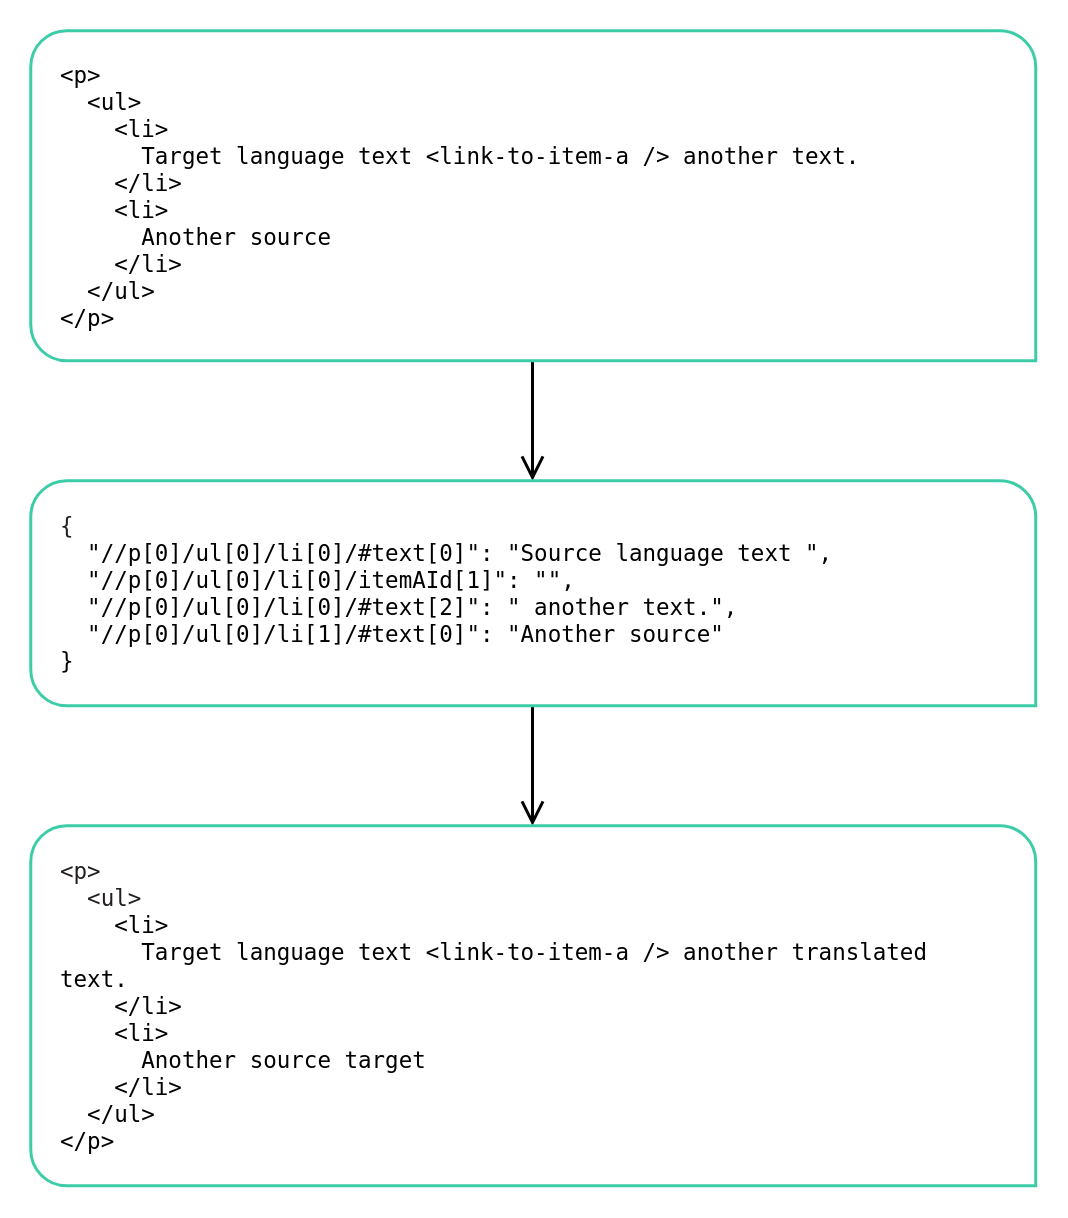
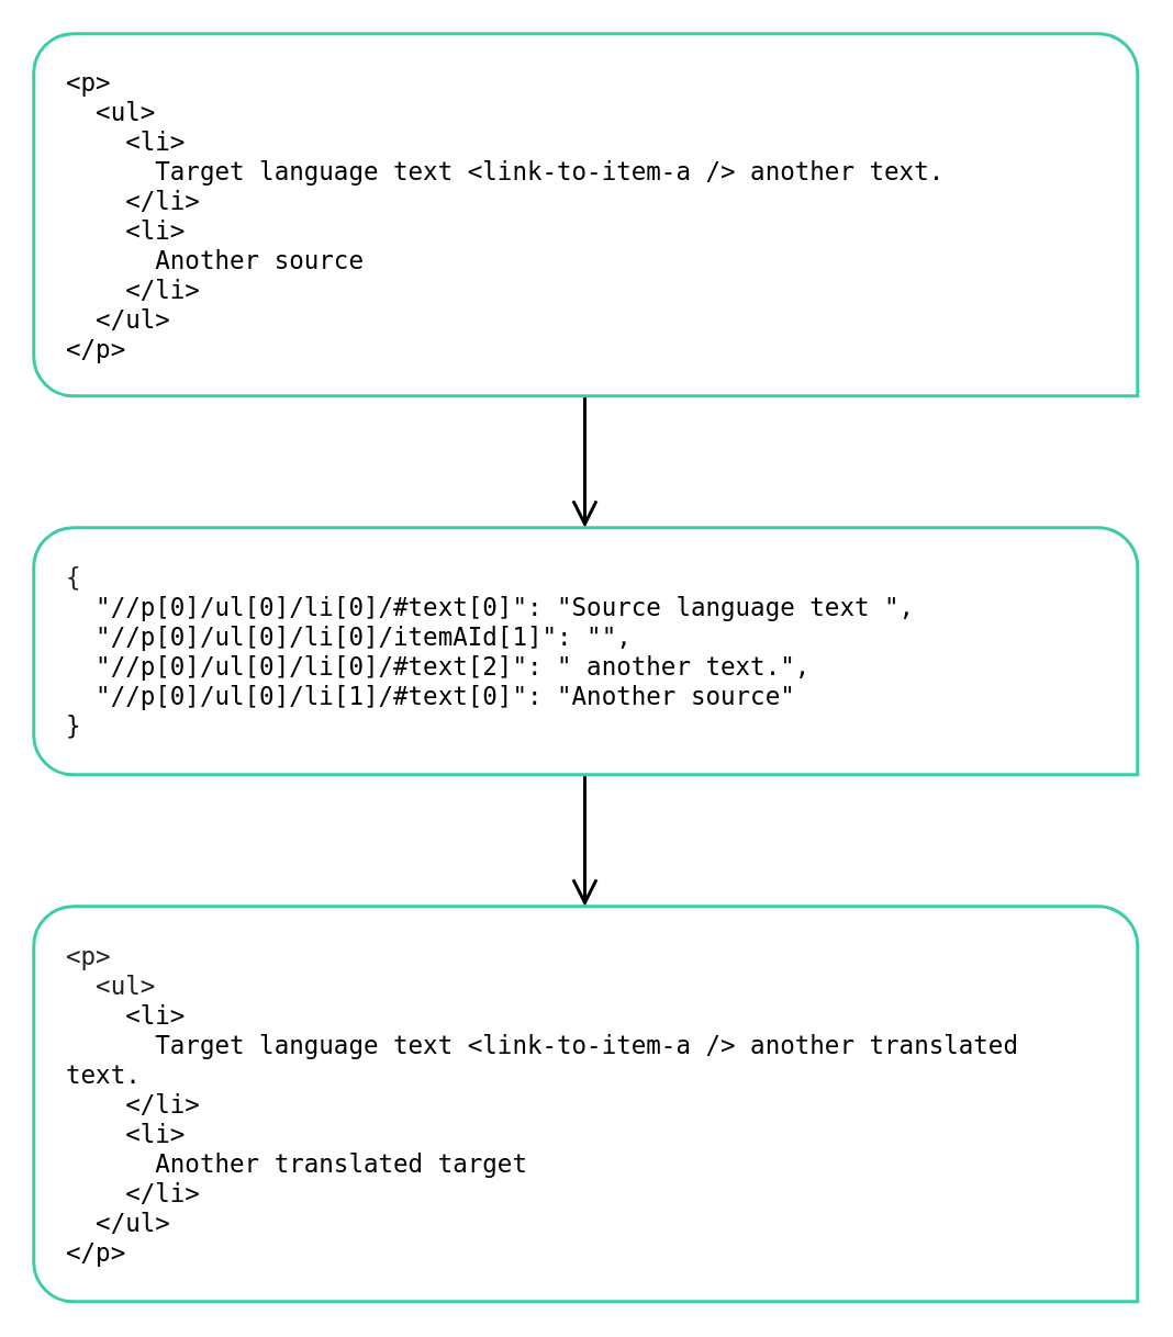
  <mxCell id="0" />
  <mxCell id="1" parent="0" />
  <mxCell id="2" value="" style="endArrow=open;endFill=1;endSize=12;html=1;rounded=1;fontFamily=Work Sans;fontSource=https%3A%2F%2Ffonts.googleapis.com%2Fcss%3Ffamily%3DWork%2BSans;fontSize=22;fontColor=#231F20;strokeWidth=2;arcSize=40;" edge="1" parent="1"><mxGeometry width="160" relative="1" as="geometry"><mxPoint x="354.5" y="240" as="sourcePoint" /><mxPoint x="354.5" y="320" as="targetPoint" /></mxGeometry></mxCell>
  <mxCell id="3" value="" style="endArrow=open;endFill=1;endSize=12;html=1;rounded=1;fontFamily=Work Sans;fontSource=https%3A%2F%2Ffonts.googleapis.com%2Fcss%3Ffamily%3DWork%2BSans;fontSize=22;fontColor=#231F20;strokeWidth=2;arcSize=40;" edge="1" parent="1"><mxGeometry width="160" relative="1" as="geometry"><mxPoint x="354.5" y="470" as="sourcePoint" /><mxPoint x="354.5" y="550" as="targetPoint" /></mxGeometry></mxCell>
  <mxCell id="4" value="&lt;div style=&quot;border-color: var(--border-color); color: rgb(0, 0, 0); font-size: 15px;&quot;&gt;&lt;font style=&quot;border-color: var(--border-color); font-size: 15px;&quot;&gt;&amp;lt;p&amp;gt;&lt;br style=&quot;font-size: 15px;&quot;&gt;&lt;/font&gt;&lt;font style=&quot;border-color: var(--border-color); font-size: 15px;&quot;&gt;&amp;nbsp; &amp;lt;ul&amp;gt;&lt;br style=&quot;font-size: 15px;&quot;&gt;&lt;/font&gt;&lt;font style=&quot;border-color: var(--border-color); font-size: 15px;&quot;&gt;&lt;span style=&quot;border-color: var(--border-color); color: rgb(0, 0, 0); font-size: 15px;&quot;&gt;&amp;nbsp; &amp;nbsp; &amp;lt;li&amp;gt;&lt;br style=&quot;font-size: 15px;&quot;&gt;&lt;/span&gt;&lt;/font&gt;&lt;font style=&quot;border-color: var(--border-color); font-size: 15px;&quot;&gt;&lt;span style=&quot;border-color: var(--border-color); color: rgb(0, 0, 0); font-size: 15px;&quot;&gt;&amp;nbsp; &amp;nbsp; &amp;nbsp; Target language text &amp;lt;link-to-item-a /&amp;gt; another text.&lt;br style=&quot;font-size: 15px;&quot;&gt;&lt;/span&gt;&lt;/font&gt;&lt;span style=&quot;border-color: var(--border-color); background-color: initial; font-size: 15px;&quot;&gt;&amp;nbsp; &amp;nbsp; &amp;lt;/li&amp;gt;&lt;br style=&quot;font-size: 15px;&quot;&gt;&lt;/span&gt;&lt;span style=&quot;border-color: var(--border-color); background-color: initial; font-size: 15px;&quot;&gt;&amp;nbsp; &amp;nbsp; &amp;lt;li&amp;gt;&lt;br style=&quot;font-size: 15px;&quot;&gt;&lt;/span&gt;&lt;span style=&quot;border-color: var(--border-color); background-color: initial; font-size: 15px;&quot;&gt;&amp;nbsp; &amp;nbsp; &amp;nbsp; Another source&lt;br style=&quot;font-size: 15px;&quot;&gt;&lt;/span&gt;&lt;span style=&quot;border-color: var(--border-color); background-color: initial; font-size: 15px;&quot;&gt;&amp;nbsp; &amp;nbsp; &amp;lt;/li&amp;gt;&lt;br style=&quot;font-size: 15px;&quot;&gt;&lt;/span&gt;&lt;span style=&quot;border-color: var(--border-color); background-color: initial; font-size: 15px;&quot;&gt;&amp;nbsp; &amp;lt;/ul&amp;gt;&lt;br style=&quot;font-size: 15px;&quot;&gt;&lt;/span&gt;&lt;span style=&quot;border-color: var(--border-color); color: rgb(0, 0, 0); font-size: 15px;&quot;&gt;&amp;lt;/p&amp;gt;&lt;/span&gt;&lt;/div&gt;" style="verticalLabelPosition=middle;verticalAlign=middle;html=1;shape=mxgraph.basic.three_corner_round_rect;dx=12;whiteSpace=wrap;rounded=1;glass=0;flipV=0;strokeWidth=2;perimeterSpacing=0;strokeColor=#3DCCA8;fillColor=none;flipH=1;labelPosition=center;align=left;fontColor=#231F20;fontSize=15;fontFamily=monospace;spacing=20;overflow=hidden;fontStyle=0;horizontal=1;" vertex="1" parent="1"><mxGeometry x="20" y="20" width="670" height="220" as="geometry" /></mxCell>
  <mxCell id="5" value="{&lt;br style=&quot;border-color: var(--border-color); font-size: 15px; color: rgb(0, 0, 0);&quot;&gt;&lt;span style=&quot;border-color: var(--border-color); font-size: 15px; color: rgb(0, 0, 0);&quot;&gt;&amp;nbsp; &quot;//p[0]/ul[0]/li[0]/#text[0]&quot;: &quot;Source language text &quot;,&lt;/span&gt;&lt;br style=&quot;border-color: var(--border-color); font-size: 15px; color: rgb(0, 0, 0);&quot;&gt;&lt;span style=&quot;border-color: var(--border-color); font-size: 15px; color: rgb(0, 0, 0);&quot;&gt;&amp;nbsp; &quot;//p[0]/ul[0]/li[0]/itemAId[1]&quot;: &quot;&quot;,&lt;/span&gt;&lt;br style=&quot;border-color: var(--border-color); font-size: 15px; color: rgb(0, 0, 0);&quot;&gt;&lt;span style=&quot;border-color: var(--border-color); font-size: 15px; color: rgb(0, 0, 0);&quot;&gt;&amp;nbsp; &quot;//p[0]/ul[0]/li[0]/#text[2]&quot;: &quot; another text.&quot;,&lt;/span&gt;&lt;br style=&quot;border-color: var(--border-color); font-size: 15px; color: rgb(0, 0, 0);&quot;&gt;&lt;span style=&quot;border-color: var(--border-color); font-size: 15px; color: rgb(0, 0, 0);&quot;&gt;&amp;nbsp; &quot;//p[0]/ul[0]/li[1]/#text[0]&quot;: &quot;Another source&quot;&lt;/span&gt;&lt;br style=&quot;border-color: var(--border-color); font-size: 15px; color: rgb(0, 0, 0);&quot;&gt;&lt;span style=&quot;border-color: var(--border-color); font-size: 15px; color: rgb(0, 0, 0);&quot;&gt;}&lt;/span&gt;" style="verticalLabelPosition=middle;verticalAlign=middle;html=1;shape=mxgraph.basic.three_corner_round_rect;dx=12;whiteSpace=wrap;rounded=1;glass=0;flipV=0;strokeWidth=2;perimeterSpacing=0;strokeColor=#3DCCA8;fillColor=none;flipH=1;labelPosition=center;align=left;fontColor=#231F20;fontSize=15;fontFamily=monospace;spacing=20;overflow=hidden;fontStyle=0;horizontal=1;" vertex="1" parent="1"><mxGeometry x="20" y="320" width="670" height="150" as="geometry" /></mxCell>
- <mxCell id="6" value="&lt;font style=&quot;border-color: var(--border-color); font-size: 15px;&quot;&gt;&lt;span style=&quot;font-size: 15px;&quot;&gt;&amp;lt;p&amp;gt;&lt;/span&gt;&lt;br style=&quot;border-color: var(--border-color); color: rgb(0, 0, 0); font-size: 15px;&quot;&gt;&lt;span style=&quot;font-size: 15px;&quot;&gt;&amp;nbsp; &amp;lt;ul&lt;/span&gt;&lt;span style=&quot;font-size: 15px;&quot;&gt;&amp;gt;&lt;/span&gt;&lt;br style=&quot;border-color: var(--border-color); color: rgb(0, 0, 0); font-size: 15px;&quot;&gt;&lt;span style=&quot;border-color: var(--border-color); color: rgb(0, 0, 0); font-size: 15px;&quot;&gt;&lt;span style=&quot;font-size: 15px;&quot;&gt;&amp;nbsp;&lt;/span&gt; &amp;nbsp; &amp;lt;li&amp;gt;&lt;/span&gt;&lt;br style=&quot;border-color: var(--border-color); color: rgb(0, 0, 0); font-size: 15px;&quot;&gt;&lt;span style=&quot;border-color: var(--border-color); color: rgb(0, 0, 0); font-size: 15px;&quot;&gt;&amp;nbsp; &amp;nbsp; &amp;nbsp; Target language text &amp;lt;link-to-item-a /&amp;gt; another translated text.&lt;/span&gt;&lt;br style=&quot;border-color: var(--border-color); color: rgb(0, 0, 0); font-size: 15px;&quot;&gt;&lt;/font&gt;&lt;div style=&quot;border-color: var(--border-color); color: rgb(0, 0, 0); font-size: 15px;&quot;&gt;&lt;font style=&quot;border-color: var(--border-color); font-size: 15px;&quot;&gt;&amp;nbsp; &amp;nbsp; &amp;lt;/li&amp;gt;&lt;/font&gt;&lt;/div&gt;&lt;div style=&quot;border-color: var(--border-color); color: rgb(0, 0, 0); font-size: 15px;&quot;&gt;&lt;font style=&quot;border-color: var(--border-color); font-size: 15px;&quot;&gt;&amp;nbsp; &amp;nbsp; &amp;lt;li&amp;gt;&lt;/font&gt;&lt;/div&gt;&lt;div style=&quot;border-color: var(--border-color); color: rgb(0, 0, 0); font-size: 15px;&quot;&gt;&lt;font style=&quot;border-color: var(--border-color); font-size: 15px;&quot;&gt;&amp;nbsp; &amp;nbsp; &amp;nbsp; Another source target&lt;/font&gt;&lt;/div&gt;&lt;div style=&quot;border-color: var(--border-color); color: rgb(0, 0, 0); font-size: 15px;&quot;&gt;&lt;font style=&quot;border-color: var(--border-color); font-size: 15px;&quot;&gt;&amp;nbsp; &amp;nbsp; &amp;lt;/li&amp;gt;&lt;/font&gt;&lt;/div&gt;&lt;div style=&quot;border-color: var(--border-color); color: rgb(0, 0, 0); font-size: 15px;&quot;&gt;&lt;span style=&quot;border-color: var(--border-color); background-color: initial; font-size: 15px;&quot;&gt;&amp;nbsp; &amp;lt;/ul&amp;gt;&lt;/span&gt;&lt;/div&gt;&lt;span style=&quot;border-color: var(--border-color); color: rgb(0, 0, 0); font-size: 15px;&quot;&gt;&amp;lt;/p&amp;gt;&lt;/span&gt;" style="verticalLabelPosition=middle;verticalAlign=middle;html=1;shape=mxgraph.basic.three_corner_round_rect;dx=12;whiteSpace=wrap;rounded=1;glass=0;flipV=0;strokeWidth=2;perimeterSpacing=0;strokeColor=#3DCCA8;fillColor=none;flipH=1;labelPosition=center;align=left;fontColor=#231F20;fontSize=15;fontFamily=monospace;spacing=20;overflow=hidden;fontStyle=0;horizontal=1;" vertex="1" parent="1"><mxGeometry x="20" y="550" width="670" height="240" as="geometry" /></mxCell>
+ <mxCell id="6" value="&lt;font style=&quot;border-color: var(--border-color); font-size: 15px;&quot;&gt;&lt;span style=&quot;font-size: 15px;&quot;&gt;&amp;lt;p&amp;gt;&lt;/span&gt;&lt;br style=&quot;border-color: var(--border-color); color: rgb(0, 0, 0); font-size: 15px;&quot;&gt;&lt;span style=&quot;font-size: 15px;&quot;&gt;&amp;nbsp; &amp;lt;ul&lt;/span&gt;&lt;span style=&quot;font-size: 15px;&quot;&gt;&amp;gt;&lt;/span&gt;&lt;br style=&quot;border-color: var(--border-color); color: rgb(0, 0, 0); font-size: 15px;&quot;&gt;&lt;span style=&quot;border-color: var(--border-color); color: rgb(0, 0, 0); font-size: 15px;&quot;&gt;&lt;span style=&quot;font-size: 15px;&quot;&gt;&amp;nbsp;&lt;/span&gt; &amp;nbsp; &amp;lt;li&amp;gt;&lt;/span&gt;&lt;br style=&quot;border-color: var(--border-color); color: rgb(0, 0, 0); font-size: 15px;&quot;&gt;&lt;span style=&quot;border-color: var(--border-color); color: rgb(0, 0, 0); font-size: 15px;&quot;&gt;&amp;nbsp; &amp;nbsp; &amp;nbsp; Target language text &amp;lt;link-to-item-a /&amp;gt; another translated text.&lt;/span&gt;&lt;br style=&quot;border-color: var(--border-color); color: rgb(0, 0, 0); font-size: 15px;&quot;&gt;&lt;/font&gt;&lt;div style=&quot;border-color: var(--border-color); color: rgb(0, 0, 0); font-size: 15px;&quot;&gt;&lt;font style=&quot;border-color: var(--border-color); font-size: 15px;&quot;&gt;&amp;nbsp; &amp;nbsp; &amp;lt;/li&amp;gt;&lt;/font&gt;&lt;/div&gt;&lt;div style=&quot;border-color: var(--border-color); color: rgb(0, 0, 0); font-size: 15px;&quot;&gt;&lt;font style=&quot;border-color: var(--border-color); font-size: 15px;&quot;&gt;&amp;nbsp; &amp;nbsp; &amp;lt;li&amp;gt;&lt;/font&gt;&lt;/div&gt;&lt;div style=&quot;border-color: var(--border-color); color: rgb(0, 0, 0); font-size: 15px;&quot;&gt;&lt;font style=&quot;border-color: var(--border-color); font-size: 15px;&quot;&gt;&amp;nbsp; &amp;nbsp; &amp;nbsp; Another translated target&lt;/font&gt;&lt;/div&gt;&lt;div style=&quot;border-color: var(--border-color); color: rgb(0, 0, 0); font-size: 15px;&quot;&gt;&lt;font style=&quot;border-color: var(--border-color); font-size: 15px;&quot;&gt;&amp;nbsp; &amp;nbsp; &amp;lt;/li&amp;gt;&lt;/font&gt;&lt;/div&gt;&lt;div style=&quot;border-color: var(--border-color); color: rgb(0, 0, 0); font-size: 15px;&quot;&gt;&lt;span style=&quot;border-color: var(--border-color); background-color: initial; font-size: 15px;&quot;&gt;&amp;nbsp; &amp;lt;/ul&amp;gt;&lt;/span&gt;&lt;/div&gt;&lt;span style=&quot;border-color: var(--border-color); color: rgb(0, 0, 0); font-size: 15px;&quot;&gt;&amp;lt;/p&amp;gt;&lt;/span&gt;" style="verticalLabelPosition=middle;verticalAlign=middle;html=1;shape=mxgraph.basic.three_corner_round_rect;dx=12;whiteSpace=wrap;rounded=1;glass=0;flipV=0;strokeWidth=2;perimeterSpacing=0;strokeColor=#3DCCA8;fillColor=none;flipH=1;labelPosition=center;align=left;fontColor=#231F20;fontSize=15;fontFamily=monospace;spacing=20;overflow=hidden;fontStyle=0;horizontal=1;" vertex="1" parent="1"><mxGeometry x="20" y="550" width="670" height="240" as="geometry" /></mxCell>
